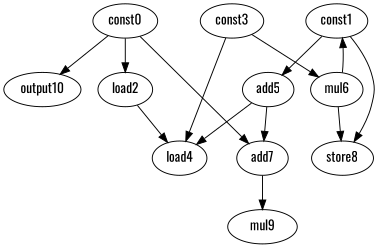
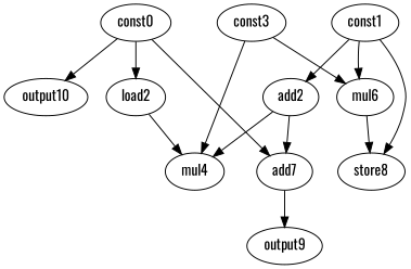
  digraph {
    fontname=Oswald
    node [fontname=Oswald opcode=const]
    edge [fontname=Oswald operand=0]
    load2 [opcode=load]
    const0
    add7 [opcode=add]
    output10 [opcode=output]
-   mul4 [opcode=mul label=load4]
-   output9 [opcode=output label=mul9]
-   add5 [opcode=add]
+   mul4 [opcode=mul]
+   output9 [opcode=output]
+   add5 [opcode=add label=add2]
    const1
    mul6 [opcode=mul]
    store8 [opcode=store]
    const3
    load2 -> mul4
    const0 -> load2
    const0 -> add7
    const0 -> output10
    add7 -> output9
    add5 -> add7 [operand=1]
    add5 -> mul4 [operand=1]
    const1 -> add5
-   mul6 -> const1
+   const1 -> mul6
    const1 -> store8
    mul6 -> store8 [operand=1]
    const3 -> mul4 [operand=1]
    const3 -> mul6 [operand=1]
  }
